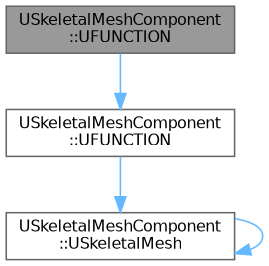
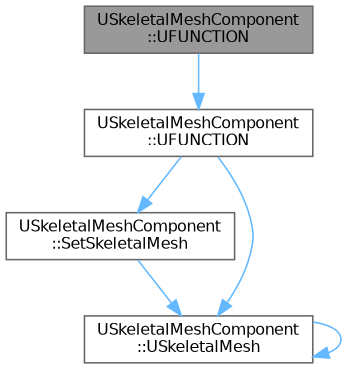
  digraph {
    rankdir=TB
    node [color=grey40 fillcolor=white fontname=Helvetica fontsize=10 shape=box style=filled]
    edge [color=steelblue1 fontname=Helvetica fontsize=10 labelfontname=Helvetica labelfontsize=10 style=solid]
    n1 [color=gray40 fillcolor=grey60 fontcolor=black height=0.2 label="USkeletalMeshComponent\l::UFUNCTION" width=0.4]
    n2 [height=0.2 label="USkeletalMeshComponent\l::UFUNCTION" width=0.4]
+   n3 [height=0.2 label="USkeletalMeshComponent\l::SetSkeletalMesh" width=0.4]
    n4 [height=0.2 label="USkeletalMeshComponent\l::USkeletalMesh" width=0.4]
    n1 -> n2
+   n2 -> n3
    n2 -> n4
+   n3 -> n4
    n4 -> n4
  }
